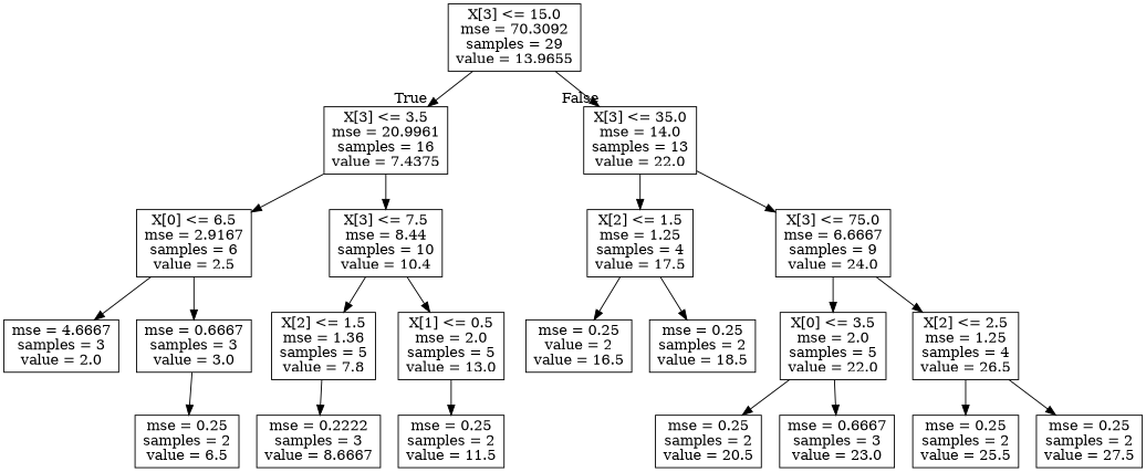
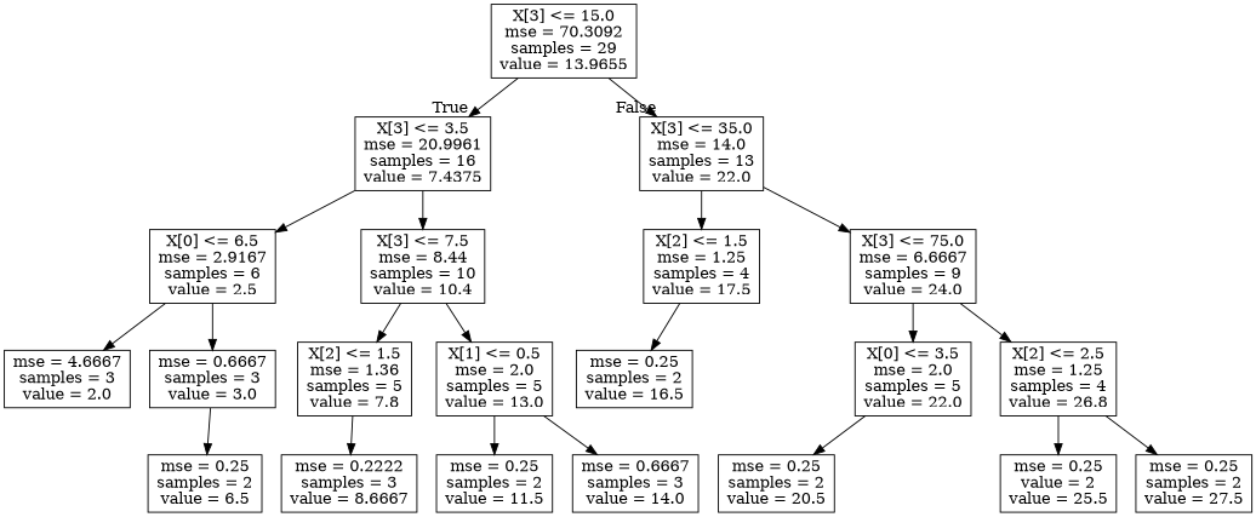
  digraph {
    node [shape=box]
    n1 [label="X[3] <= 15.0\nmse = 70.3092\nsamples = 29\nvalue = 13.9655"]
    n2 [label="X[3] <= 3.5\nmse = 20.9961\nsamples = 16\nvalue = 7.4375"]
    n3 [label="X[3] <= 35.0\nmse = 14.0\nsamples = 13\nvalue = 22.0"]
    n4 [label="X[0] <= 6.5\nmse = 2.9167\nsamples = 6\nvalue = 2.5"]
    n5 [label="X[3] <= 7.5\nmse = 8.44\nsamples = 10\nvalue = 10.4"]
    n6 [label="X[2] <= 1.5\nmse = 1.25\nsamples = 4\nvalue = 17.5"]
    n7 [label="X[3] <= 75.0\nmse = 6.6667\nsamples = 9\nvalue = 24.0"]
    n8 [label="mse = 4.6667\nsamples = 3\nvalue = 2.0"]
    n9 [label="mse = 0.6667\nsamples = 3\nvalue = 3.0"]
    n10 [label="X[2] <= 1.5\nmse = 1.36\nsamples = 5\nvalue = 7.8"]
    n11 [label="X[1] <= 0.5\nmse = 2.0\nsamples = 5\nvalue = 13.0"]
    n12 [label="mse = 0.25\nsamples = 2\nvalue = 6.5"]
    n13 [label="mse = 0.2222\nsamples = 3\nvalue = 8.6667"]
    n14 [label="mse = 0.25\nsamples = 2\nvalue = 11.5"]
-   n16 [label="mse = 0.25\nvalue = 2\nvalue = 16.5"]
-   n17 [label="mse = 0.25\nsamples = 2\nvalue = 18.5"]
+   n15 [label="mse = 0.6667\nsamples = 3\nvalue = 14.0"]
+   n16 [label="mse = 0.25\nsamples = 2\nvalue = 16.5"]
    n18 [label="X[0] <= 3.5\nmse = 2.0\nsamples = 5\nvalue = 22.0"]
-   n19 [label="X[2] <= 2.5\nmse = 1.25\nsamples = 4\nvalue = 26.5"]
+   n19 [label="X[2] <= 2.5\nmse = 1.25\nsamples = 4\nvalue = 26.8"]
    n20 [label="mse = 0.25\nsamples = 2\nvalue = 20.5"]
-   n21 [label="mse = 0.6667\nsamples = 3\nvalue = 23.0"]
-   n22 [label="mse = 0.25\nsamples = 2\nvalue = 25.5"]
+   n22 [label="mse = 0.25\nvalue = 2\nvalue = 25.5"]
    n23 [label="mse = 0.25\nsamples = 2\nvalue = 27.5"]
    n1 -> n2 [headlabel=True labelangle=45 labeldistance=2.5]
    n1 -> n3 [headlabel=False labelangle=-45 labeldistance=2.5]
    n2 -> n4
    n2 -> n5
    n3 -> n6
    n3 -> n7
    n4 -> n8
    n4 -> n9
    n5 -> n10
    n5 -> n11
    n6 -> n16
-   n6 -> n17
    n7 -> n18
    n7 -> n19
    n9 -> n12
    n10 -> n13
    n11 -> n14
+   n11 -> n15
    n18 -> n20
-   n18 -> n21
    n19 -> n22
    n19 -> n23
  }
